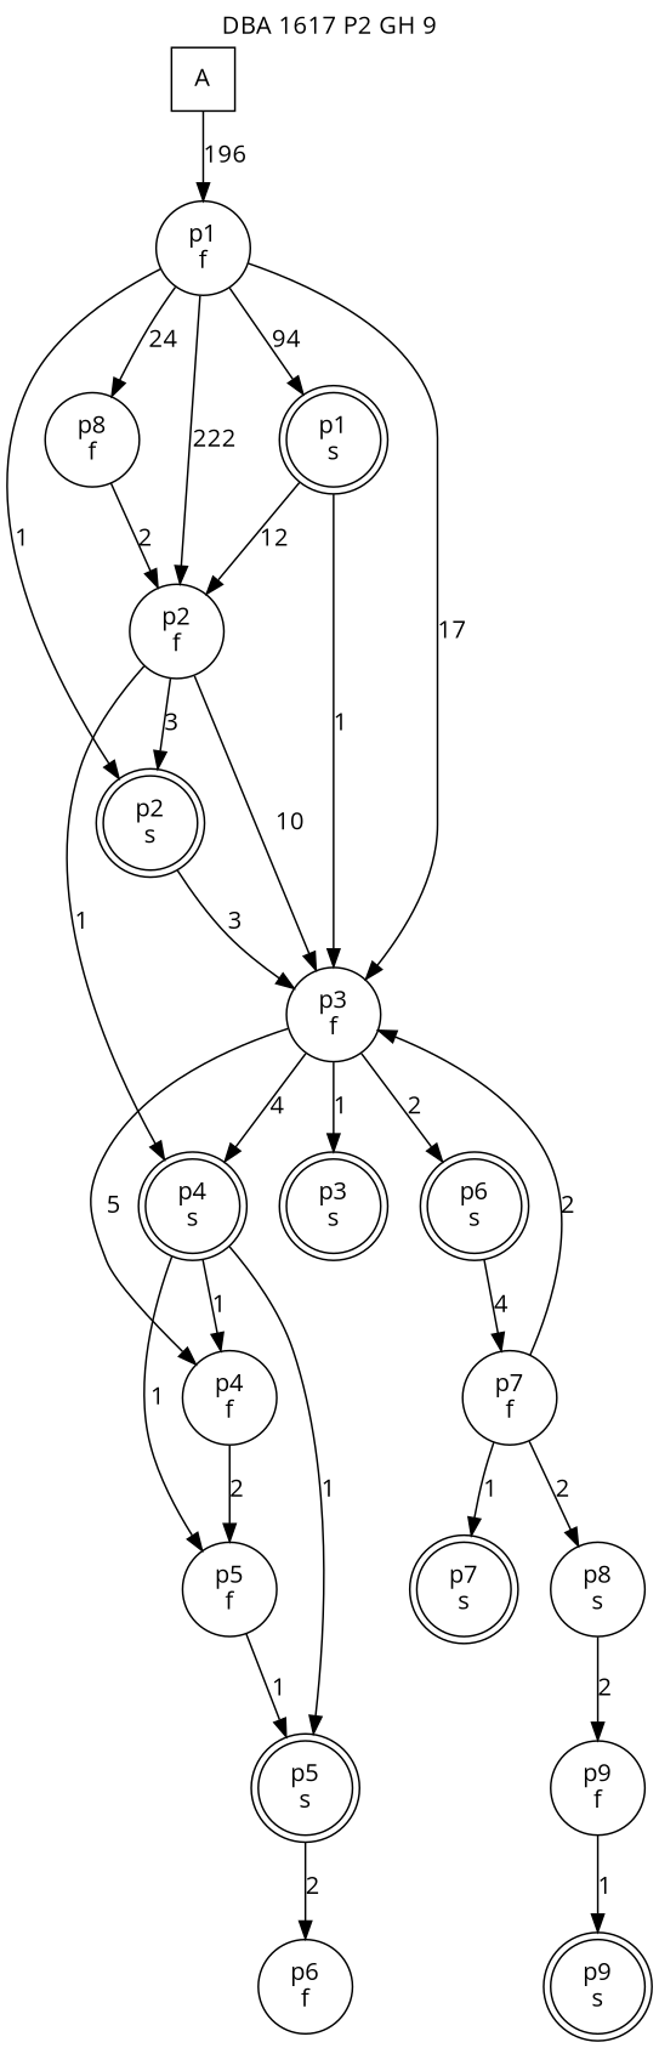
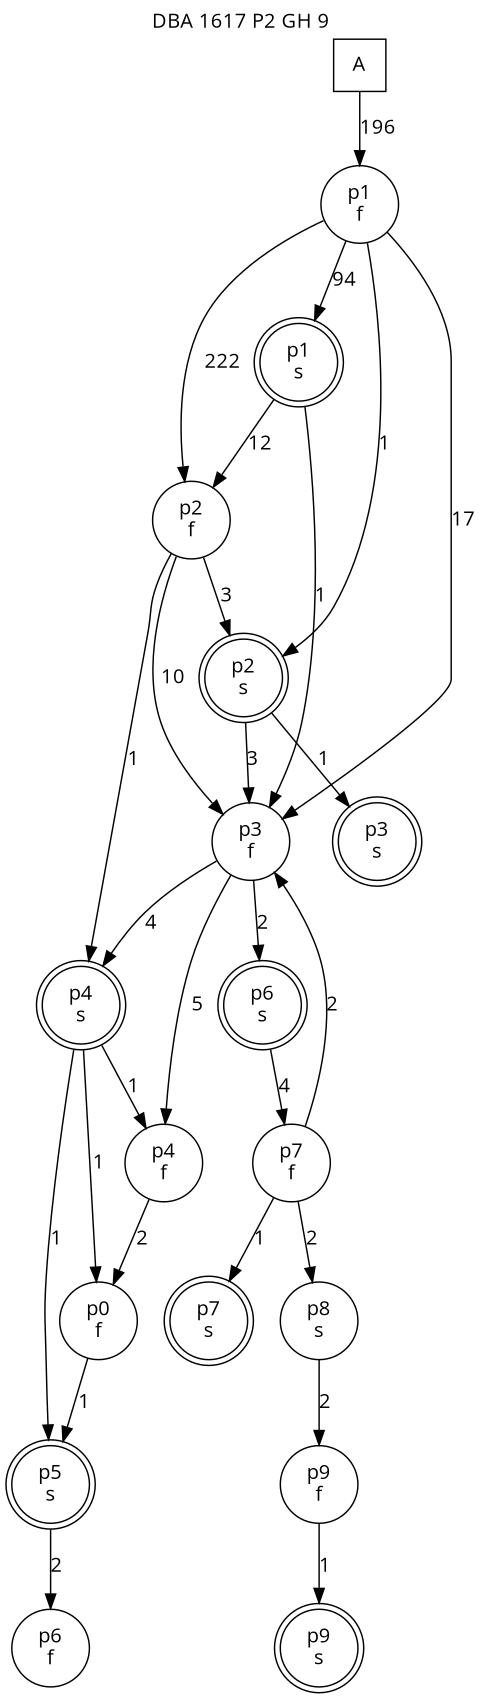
  digraph {
    fontname="Open Sans"
    label=" DBA 1617 P2 GH 9 "
    labelloc=tl
    rankdir=TB
    node [fontname="Open Sans" shape=circle]
    edge [fontname="Open Sans"]
    n1 [label=A shape=square]
    n2 [label="p1\nf"]
    n3 [label="p2\nf"]
    n4 [label="p1\ns" shape=doublecircle]
    n5 [label="p3\nf"]
    n6 [label="p2\ns" shape=doublecircle]
-   n7 [label="p8\nf"]
    n8 [label="p4\ns" shape=doublecircle]
    n9 [label="p4\nf"]
    n10 [label="p6\ns" shape=doublecircle]
    n11 [label="p3\ns" shape=doublecircle]
-   n12 [label="p5\nf"]
+   n12 [label="p0\nf"]
    n13 [label="p5\ns" shape=doublecircle]
    n14 [label="p7\nf"]
    n15 [label="p8\ns"]
    n16 [label="p7\ns" shape=doublecircle]
    n17 [label="p6\nf"]
    n18 [label="p9\nf"]
    n19 [label="p9\ns" shape=doublecircle]
    n1 -> n2 [label=196]
    n2 -> n3 [label=222]
    n2 -> n4 [label=94]
    n2 -> n5 [label=17]
    n2 -> n6 [label=1]
-   n2 -> n7 [label=24]
    n3 -> n5 [label=10]
    n3 -> n6 [label=3]
    n3 -> n8 [label=1]
    n4 -> n3 [label=12]
    n4 -> n5 [label=1]
    n5 -> n8 [label=4]
    n5 -> n9 [label=5]
    n5 -> n10 [label=2]
-   n5 -> n11 [label=1]
+   n6 -> n11 [label=1]
    n6 -> n5 [label=3]
-   n7 -> n3 [label=2]
    n8 -> n9 [label=1]
    n8 -> n12 [label=1]
    n8 -> n13 [label=1]
    n9 -> n12 [label=2]
    n10 -> n14 [label=4]
    n12 -> n13 [label=1]
    n13 -> n17 [label=2]
    n14 -> n5 [label=2]
    n14 -> n15 [label=2]
    n14 -> n16 [label=1]
    n15 -> n18 [label=2]
    n18 -> n19 [label=1]
  }
